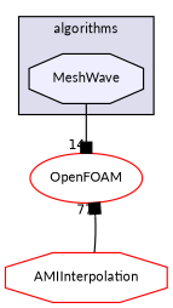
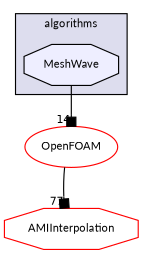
  digraph {
    compound=true
    fontname=Lato
    node [fontname=Lato fontsize=10 shape=octagon color=red]
    edge [arrowhead=box fontname=Lato labeldistance=1.5 labelfontname=Helvetica labelfontsize=10]
    n1 [fillcolor="#eeeeff" label=MeshWave pencolor=black style=filled color=""]
    n2 [label=OpenFOAM shape=ellipse]
    n3 [label=AMIInterpolation]
    subgraph cluster_1 {
      bgcolor="#ddddee"
      fontsize=10
      label=algorithms
      pencolor=black
      n1
    }
    n1 -> n2 [headlabel=14]
-   n3 -> n2 [headlabel=77]
+   n2 -> n3 [headlabel=77]
  }
